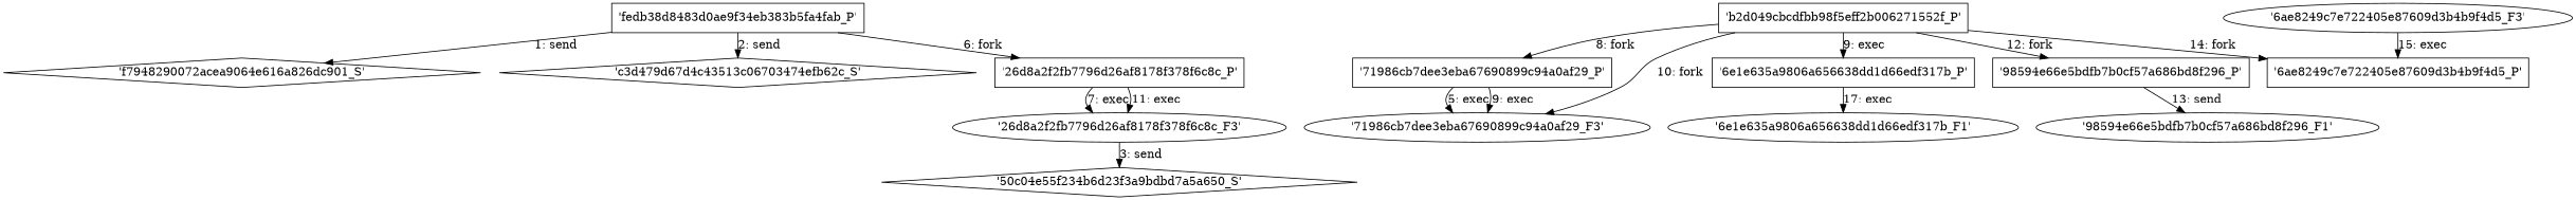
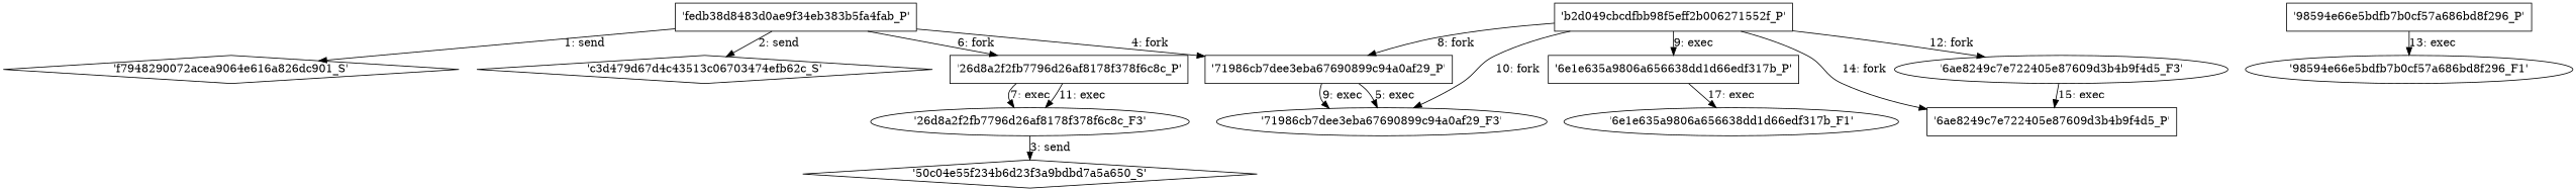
  digraph {
    engine=neato
    fixedsize=false
    fontsize=10
    nodesep=0.3
    rankdir=TB
    ranksep=0
    splines=true
    node [node_type=Process shape=box]
    "'f7948290072acea9064e616a826dc901_S'" [node_type=Socket shape=diamond]
    "'fedb38d8483d0ae9f34eb383b5fa4fab_P'"
    "'c3d479d67d4c43513c06703474efb62c_S'" [node_type=Socket shape=diamond]
    "'71986cb7dee3eba67690899c94a0af29_P'"
    "'26d8a2f2fb7796d26af8178f378f6c8c_P'"
    "'50c04e55f234b6d23f3a9bdbd7a5a650_S'" [node_type=Socket shape=diamond]
    "'71986cb7dee3eba67690899c94a0af29_F3'" [node_type=File shape=ellipse]
    "'26d8a2f2fb7796d26af8178f378f6c8c_F3'" [node_type=File shape=ellipse]
    "'b2d049cbcdfbb98f5eff2b006271552f_P'"
    "'98594e66e5bdfb7b0cf57a686bd8f296_P'"
    "'6ae8249c7e722405e87609d3b4b9f4d5_P'"
    "'6e1e635a9806a656638dd1d66edf317b_P'"
    "'98594e66e5bdfb7b0cf57a686bd8f296_F1'" [node_type=File shape=ellipse]
    "'6e1e635a9806a656638dd1d66edf317b_F1'" [node_type=File shape=ellipse]
    "'6ae8249c7e722405e87609d3b4b9f4d5_F3'" [node_type=File shape=ellipse]
    "'fedb38d8483d0ae9f34eb383b5fa4fab_P'" -> "'f7948290072acea9064e616a826dc901_S'" [label="1: send"]
    "'fedb38d8483d0ae9f34eb383b5fa4fab_P'" -> "'c3d479d67d4c43513c06703474efb62c_S'" [label="2: send"]
+   "'fedb38d8483d0ae9f34eb383b5fa4fab_P'" -> "'71986cb7dee3eba67690899c94a0af29_P'" [label="4: fork"]
    "'fedb38d8483d0ae9f34eb383b5fa4fab_P'" -> "'26d8a2f2fb7796d26af8178f378f6c8c_P'" [label="6: fork"]
    "'71986cb7dee3eba67690899c94a0af29_P'" -> "'71986cb7dee3eba67690899c94a0af29_F3'" [label="5: exec"]
    "'71986cb7dee3eba67690899c94a0af29_P'" -> "'71986cb7dee3eba67690899c94a0af29_F3'" [label="9: exec"]
    "'26d8a2f2fb7796d26af8178f378f6c8c_P'" -> "'26d8a2f2fb7796d26af8178f378f6c8c_F3'" [label="7: exec"]
    "'26d8a2f2fb7796d26af8178f378f6c8c_P'" -> "'26d8a2f2fb7796d26af8178f378f6c8c_F3'" [label="11: exec"]
    "'26d8a2f2fb7796d26af8178f378f6c8c_F3'" -> "'50c04e55f234b6d23f3a9bdbd7a5a650_S'" [label="3: send"]
    "'b2d049cbcdfbb98f5eff2b006271552f_P'" -> "'71986cb7dee3eba67690899c94a0af29_P'" [label="8: fork"]
    "'b2d049cbcdfbb98f5eff2b006271552f_P'" -> "'71986cb7dee3eba67690899c94a0af29_F3'" [label="10: fork"]
-   "'b2d049cbcdfbb98f5eff2b006271552f_P'" -> "'98594e66e5bdfb7b0cf57a686bd8f296_P'" [label="12: fork"]
+   "'b2d049cbcdfbb98f5eff2b006271552f_P'" -> "'6ae8249c7e722405e87609d3b4b9f4d5_F3'" [label="12: fork"]
    "'b2d049cbcdfbb98f5eff2b006271552f_P'" -> "'6ae8249c7e722405e87609d3b4b9f4d5_P'" [label="14: fork"]
    "'b2d049cbcdfbb98f5eff2b006271552f_P'" -> "'6e1e635a9806a656638dd1d66edf317b_P'" [label="9: exec"]
-   "'98594e66e5bdfb7b0cf57a686bd8f296_P'" -> "'98594e66e5bdfb7b0cf57a686bd8f296_F1'" [label="13: send"]
+   "'98594e66e5bdfb7b0cf57a686bd8f296_P'" -> "'98594e66e5bdfb7b0cf57a686bd8f296_F1'" [label="13: exec"]
    "'6e1e635a9806a656638dd1d66edf317b_P'" -> "'6e1e635a9806a656638dd1d66edf317b_F1'" [label="17: exec"]
    "'6ae8249c7e722405e87609d3b4b9f4d5_F3'" -> "'6ae8249c7e722405e87609d3b4b9f4d5_P'" [label="15: exec"]
  }
